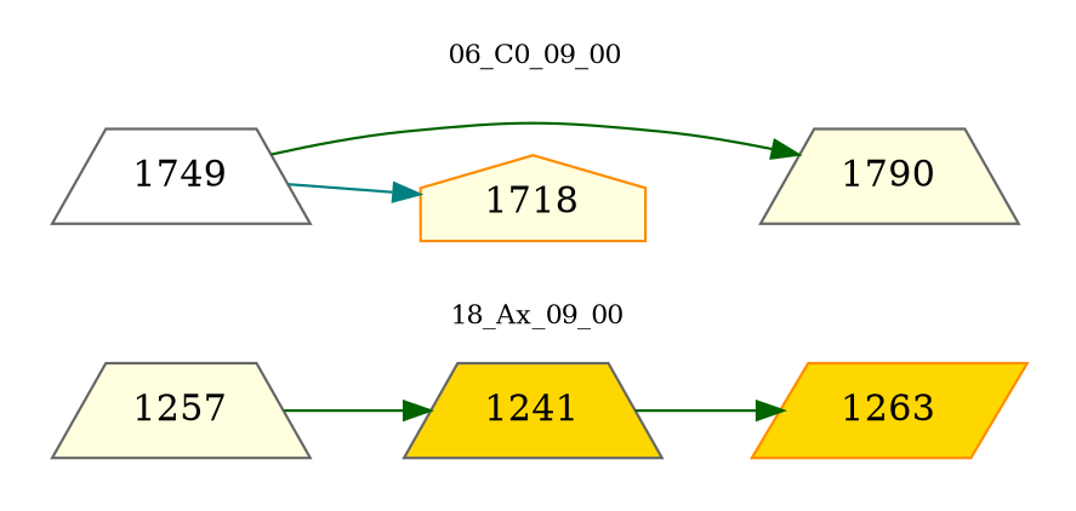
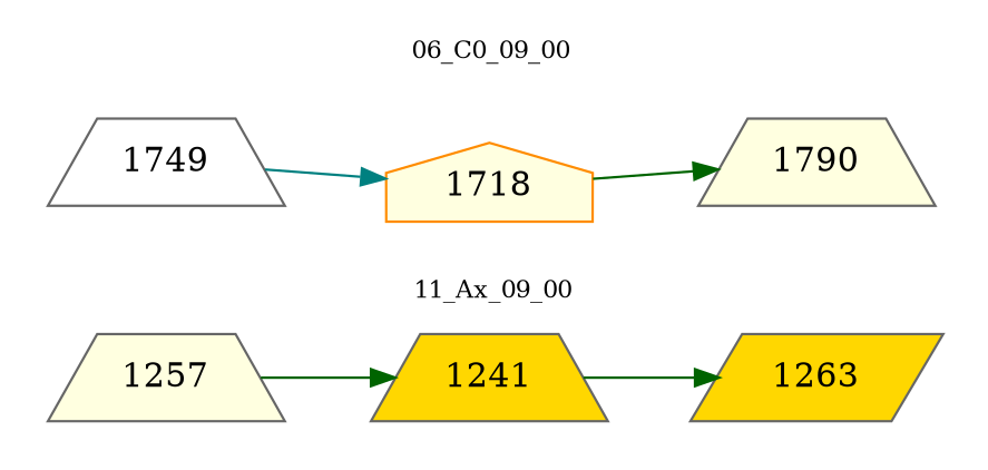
  digraph {
    rankdir=LR
    node [color=gray40 fillcolor=lightyellow shape=trapezium style=filled]
    edge [color=darkgreen]
    n1 [label=1257]
    n2 [fillcolor=gold label=1241]
-   n3 [color=darkorange fillcolor=gold label=1263 shape=parallelogram]
+   n3 [fillcolor=gold label=1263 shape=parallelogram]
    n4 [fillcolor=white label=1749]
    n5 [color=darkorange label=1718 shape=house]
    n6 [label=1790]
    subgraph cluster_1 {
      color=white
      fontsize=10
-     label="18_Ax_09_00"
+     label="11_Ax_09_00"
      n1
      n2
      n3
    }
    subgraph cluster_2 {
      color=white
      fontsize=10
      label="06_C0_09_00"
      n4
      n5
      n6
    }
    n1 -> n2
    n2 -> n3
    n4 -> n5 [color=teal]
-   n4 -> n6
+   n5 -> n6
  }
